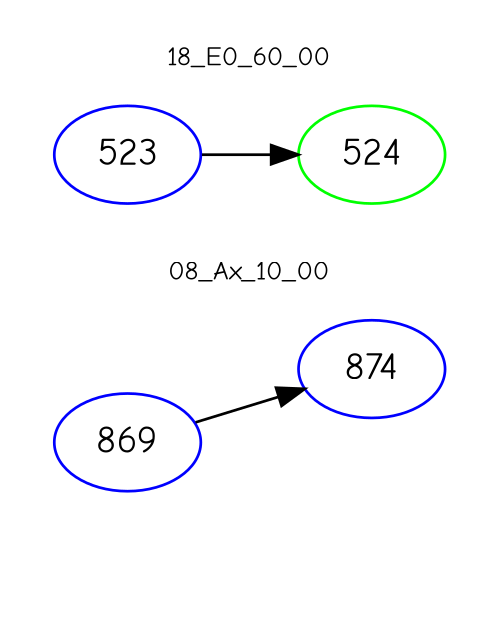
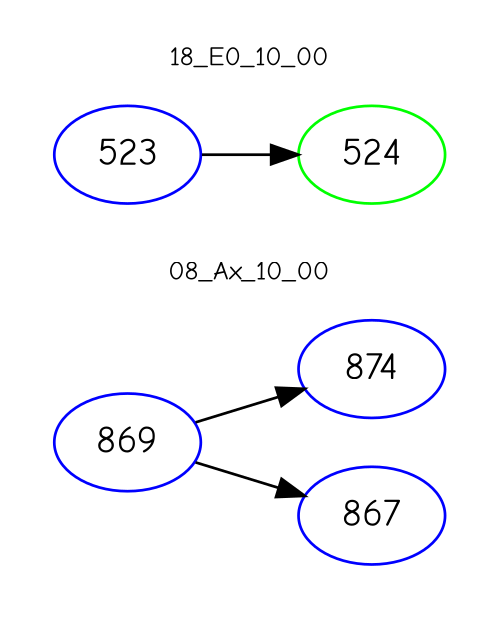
  digraph {
    fontname="Comic Neue"
    rankdir=LR
    node [color=blue fontname="Comic Neue"]
    edge [color=black fontname="Comic Neue"]
    n1 [label=869]
+   n2 [label=867]
    n3 [label=874]
    n4 [label=523]
    n5 [color=green label=524]
    subgraph cluster_1 {
      color=white
      fontsize=10
      label="08_Ax_10_00"
      n1
+     n2
      n3
    }
    subgraph cluster_2 {
      color=white
      fontsize=10
-     label="18_E0_60_00"
+     label="18_E0_10_00"
      n4
      n5
    }
+   n1 -> n2
    n1 -> n3
    n4 -> n5
  }
